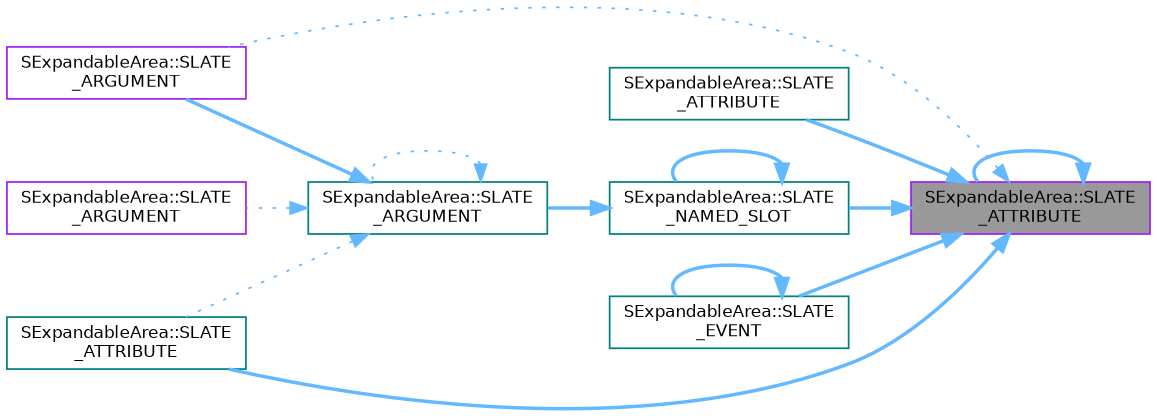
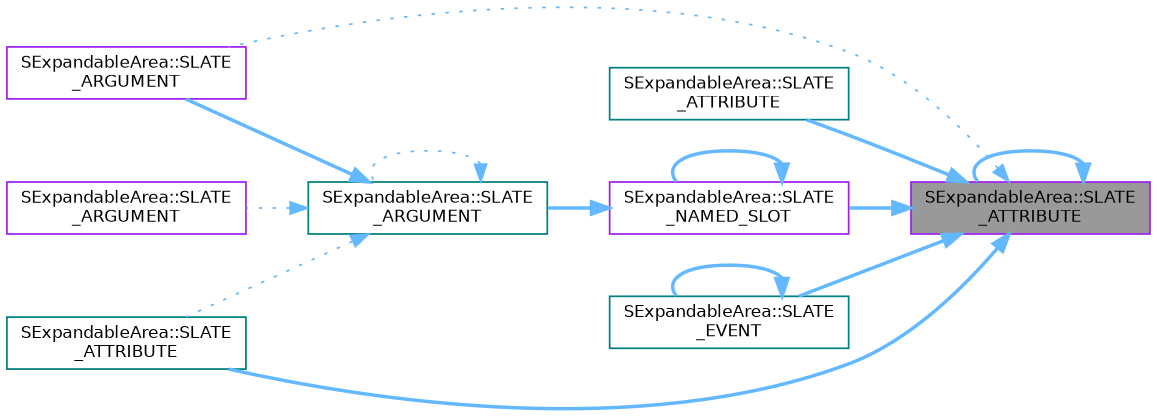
  digraph {
    rankdir=RL
    node [color=teal fillcolor=white fontname=Helvetica fontsize=10 shape=box style=filled]
    edge [color=steelblue1 dir=back fontname=Helvetica fontsize=10 labelfontname=Helvetica labelfontsize=10 style=bold]
    n1 [color=purple fillcolor=grey60 fontcolor=black height=0.2 label="SExpandableArea::SLATE\l_ATTRIBUTE" width=0.4]
    n2 [color=purple height=0.2 label="SExpandableArea::SLATE\l_ARGUMENT" width=0.4]
    n3 [height=0.2 label="SExpandableArea::SLATE\l_ATTRIBUTE" width=0.4]
    n4 [height=0.2 label="SExpandableArea::SLATE\l_ATTRIBUTE" width=0.4]
    n5 [height=0.2 label="SExpandableArea::SLATE\l_EVENT" width=0.4]
-   n6 [height=0.2 label="SExpandableArea::SLATE\l_NAMED_SLOT" width=0.4]
+   n6 [color=purple height=0.2 label="SExpandableArea::SLATE\l_NAMED_SLOT" width=0.4]
    n7 [height=0.2 label="SExpandableArea::SLATE\l_ARGUMENT" width=0.4]
    n8 [color=purple height=0.2 label="SExpandableArea::SLATE\l_ARGUMENT" width=0.4]
    n1 -> n1
    n1 -> n2 [style=dotted]
    n1 -> n3
    n1 -> n4
    n1 -> n5
    n1 -> n6
    n5 -> n5
    n6 -> n6
    n6 -> n7
    n7 -> n2
    n7 -> n4 [style=dotted]
    n7 -> n7 [style=dotted]
    n7 -> n8 [style=dotted]
  }
